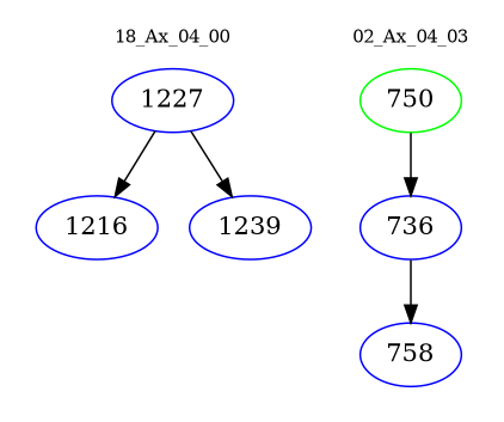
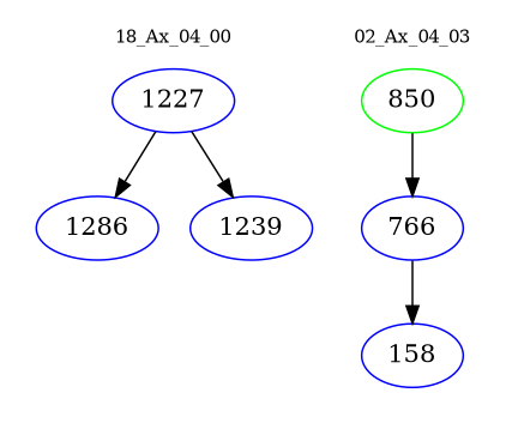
  digraph {
    node [color=blue]
    edge [color=black]
    n1 [label=1227]
-   n2 [label=1216]
+   n2 [label=1286]
    n3 [label=1239]
-   n4 [color=green label=750]
-   n5 [label=758]
-   n6 [label=736]
+   n4 [color=green label=850]
+   n5 [label=158]
+   n6 [label=766]
    subgraph cluster_1 {
      color=white
      fontsize=10
      label="18_Ax_04_00"
      n1
      n2
      n3
    }
    subgraph cluster_2 {
      color=white
      fontsize=10
      label="02_Ax_04_03"
      n4
      n5
      n6
    }
    n1 -> n2
    n1 -> n3
    n4 -> n6
    n6 -> n5
  }
